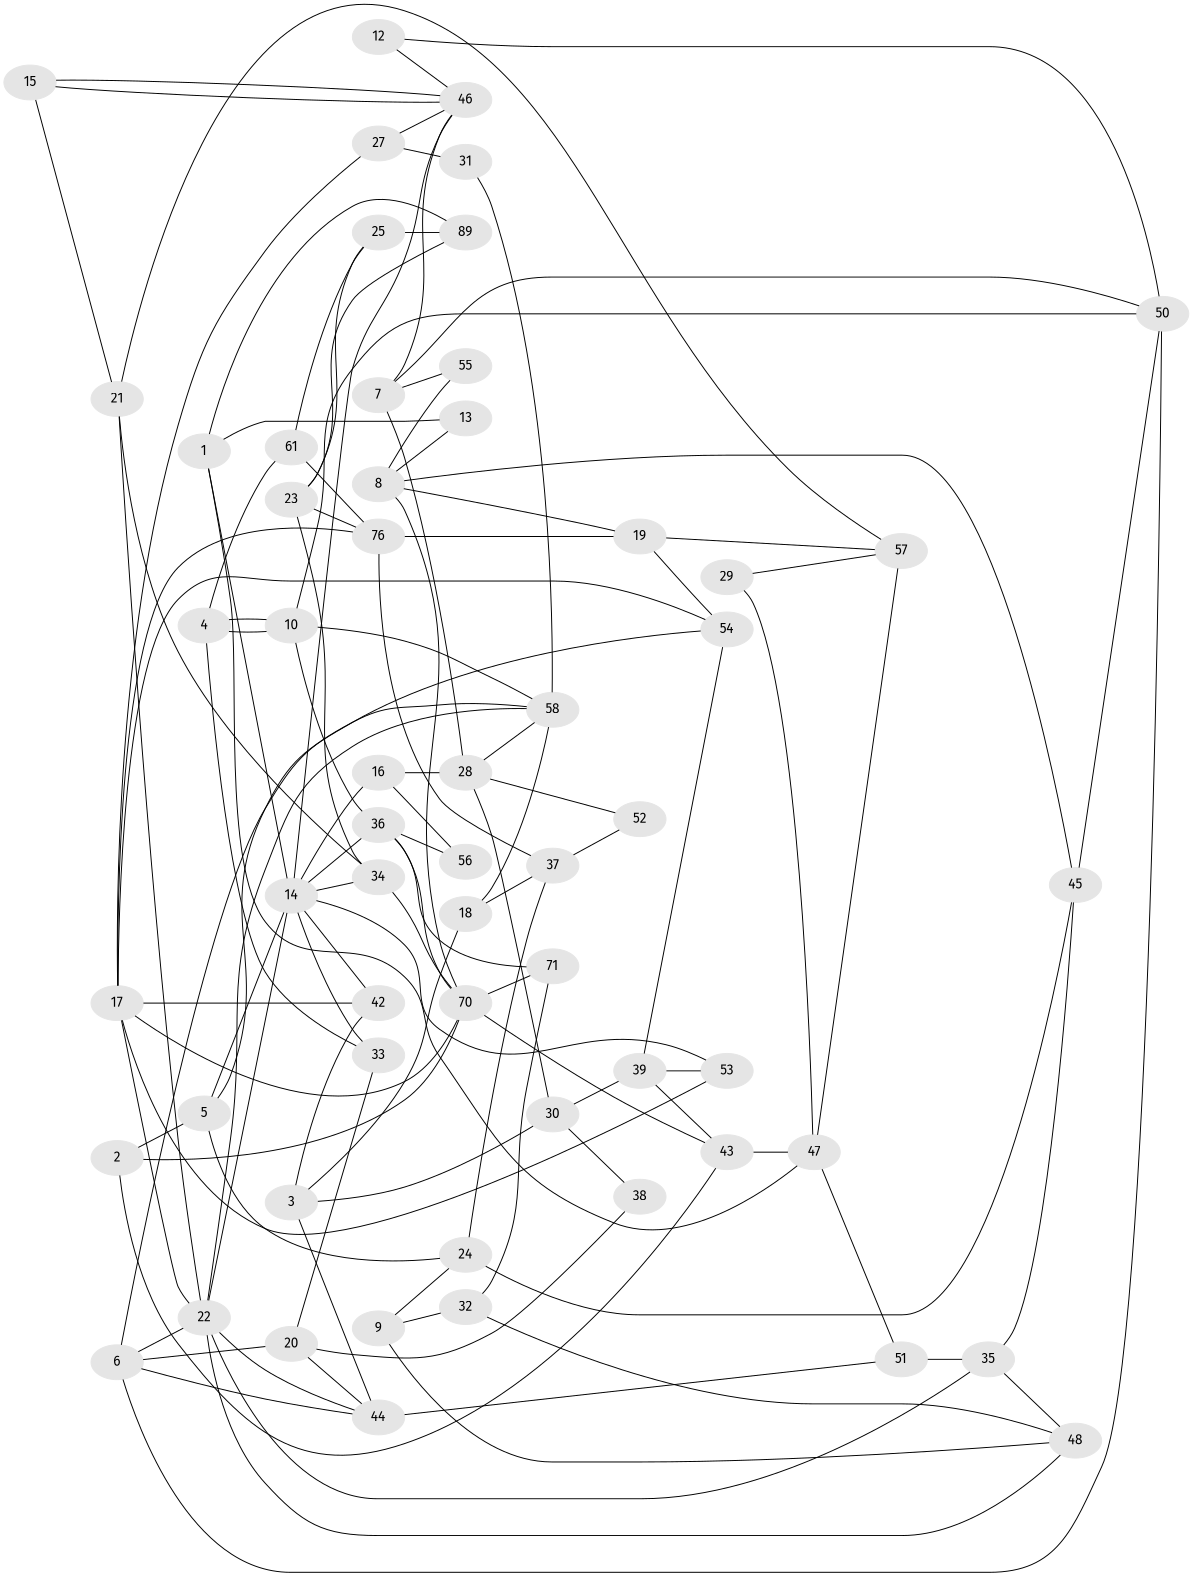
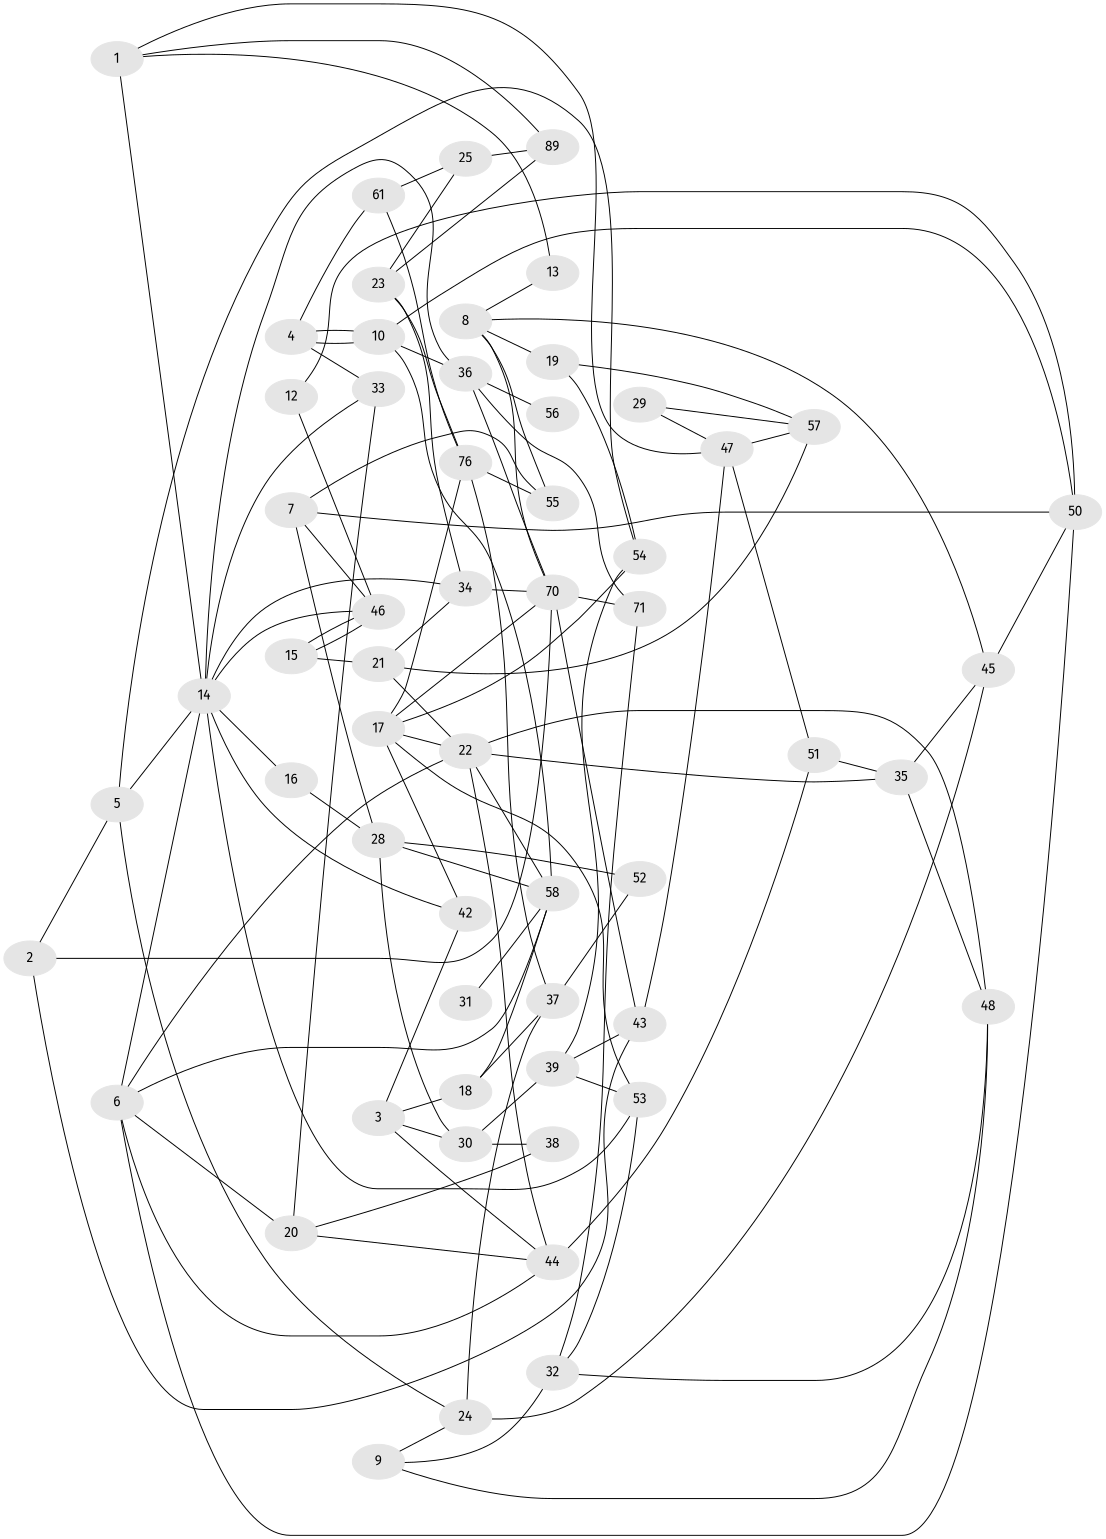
  graph {
    fontname="Fira Sans"
    rankdir=LR
    node [color=gray90 fontname="Fira Sans" style=filled]
    edge [fontname="Fira Sans"]
    1
    13
    14
    47
    n5 [label=89]
    42
    33
    46
    36
    16
    34
    53
    57
    51
    2
    5
    n17 [label=70]
    43
    24
    54
    n21 [label=71]
    3
    18
    30
    44
    58
    37
    39
    38
    4
    10
    n32 [label=61]
    50
    25
    n35 [label=76]
    45
    6
    20
    22
    48
    35
    7
    28
    55
    52
    8
    19
    9
    32
    56
    12
    15
    21
    17
-   27
    31
    23
    29
    1 -- 13
    1 -- 14
    1 -- 47
    1 -- n5
    14 -- 42
    14 -- 33
    14 -- 46
    14 -- 36
    14 -- 16
    14 -- 34
    14 -- 53
    47 -- 57
    47 -- 51
    36 -- n17
    36 -- n21
    36 -- 56
    16 -- 28
-   16 -- 56
    34 -- n17
    51 -- 35
    2 -- 5
    2 -- n17
    2 -- 43
    5 -- 14
    5 -- 24
    5 -- 54
    n17 -- 43
    n17 -- n21
    43 -- 47
    24 -- 37
    24 -- 45
    3 -- 42
    3 -- 18
    3 -- 30
    3 -- 44
    18 -- 58
    18 -- 37
    30 -- 39
    30 -- 38
    44 -- 51
    37 -- 52
    39 -- 53
    39 -- 43
    39 -- 54
    4 -- 33
    4 -- 10
    4 -- 10
    4 -- n32
    10 -- 36
    10 -- 58
    10 -- 50
    n32 -- 25
    n32 -- n35
    25 -- n5
    n35 -- 37
-   n35 -- 19
+   n35 -- 55
    45 -- 50
-   22 -- 14
+   6 -- 14
    6 -- 44
    6 -- 58
    6 -- 50
    6 -- 20
    6 -- 22
    20 -- 33
    20 -- 44
    20 -- 38
    22 -- 44
    22 -- 58
    22 -- 48
    22 -- 35
    35 -- 45
    35 -- 48
    7 -- 46
    7 -- 50
    7 -- 28
    7 -- 55
    28 -- 30
    28 -- 58
    28 -- 52
    8 -- 13
    8 -- n17
    8 -- 45
    8 -- 55
    8 -- 19
    19 -- 57
    19 -- 54
    9 -- 24
    9 -- 48
    9 -- 32
+   32 -- 53
    32 -- n21
    32 -- 48
    12 -- 46
    12 -- 50
    15 -- 46
    15 -- 46
    15 -- 21
    21 -- 34
    21 -- 57
    21 -- 22
    17 -- 42
    17 -- 53
    17 -- n17
    17 -- 54
    17 -- n35
    17 -- 22
-   17 -- 27
-   27 -- 46
-   27 -- 31
    31 -- 58
    23 -- n5
    23 -- 34
    23 -- 25
    23 -- n35
    29 -- 47
    29 -- 57
  }
